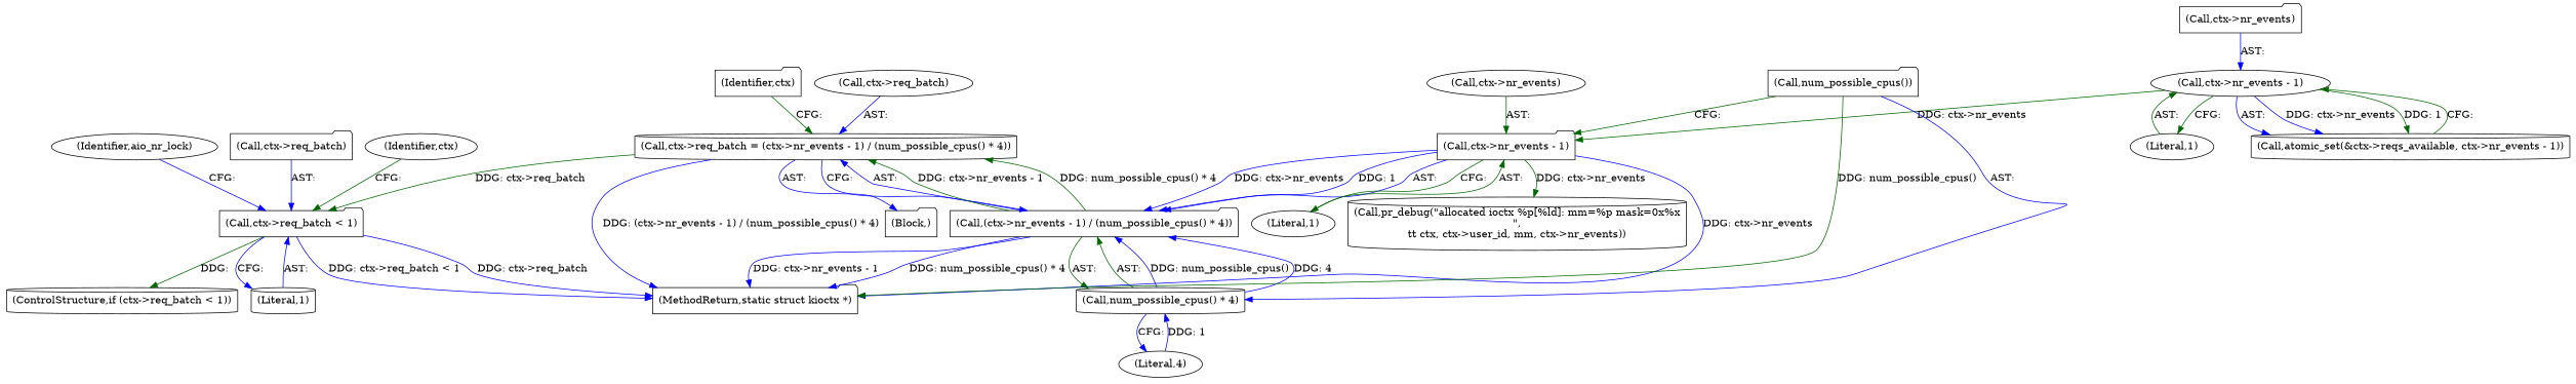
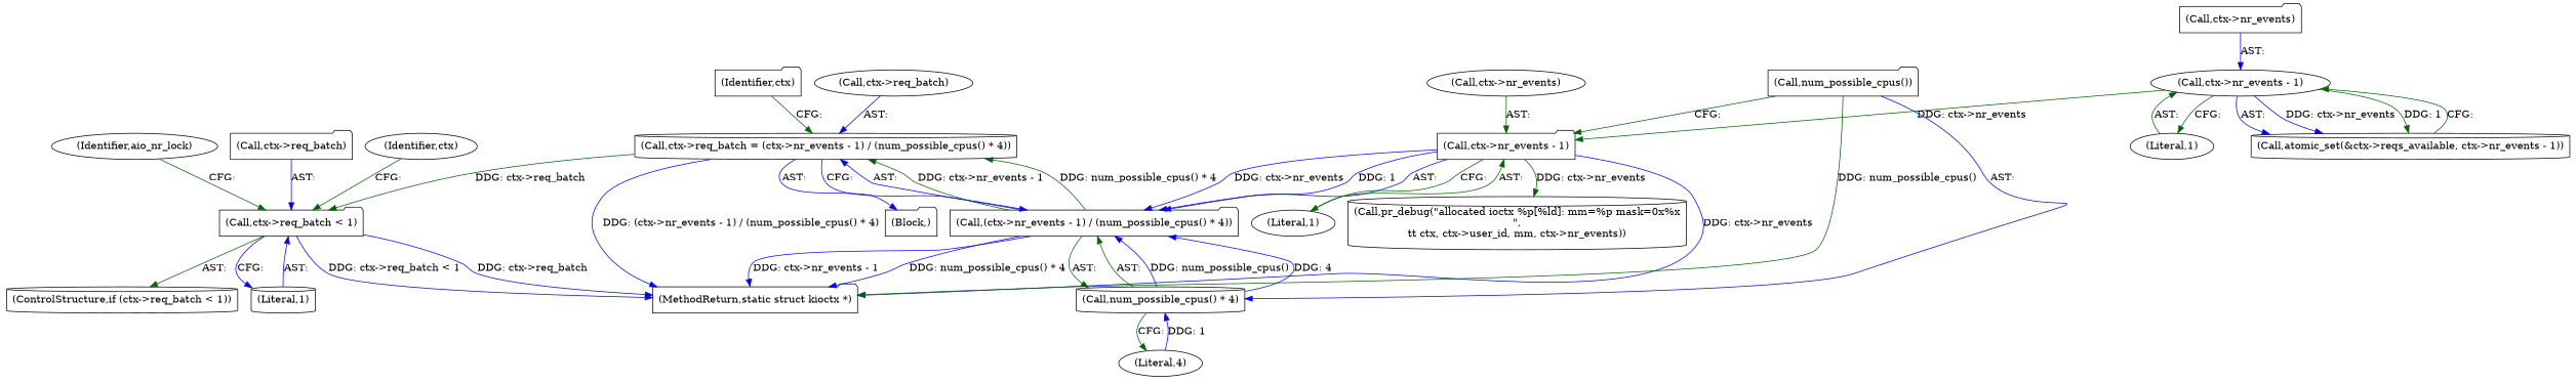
  digraph {
    node [shape=folder]
    edge [color=blue]
    n1 [label="(Call,ctx->req_batch < 1)"]
    n2 [label="(ControlStructure,if (ctx->req_batch < 1))" shape=cylinder]
    n3 [label="(Literal,1)" shape=cylinder]
    n4 [label="(MethodReturn,static struct kioctx *)"]
    n5 [label="(Call,ctx->req_batch = (ctx->nr_events - 1) / (num_possible_cpus() * 4))" shape=cylinder]
    n6 [label="(Call,(ctx->nr_events - 1) / (num_possible_cpus() * 4))"]
    n7 [label="(Block,)"]
    n8 [label="(Call,num_possible_cpus() * 4)" shape=cylinder]
    n9 [label="(Literal,4)" shape=ellipse]
    n10 [label="(Call,ctx->nr_events - 1)"]
    n11 [label="(Literal,1)" shape=ellipse]
    n12 [label="(Call,pr_debug(\"allocated ioctx %p[%ld]: mm=%p mask=0x%x\n\",\n\t\t ctx, ctx->user_id, mm, ctx->nr_events))" shape=cylinder]
    n13 [label="(Call,ctx->nr_events - 1)" shape=ellipse]
    n14 [label="(Call,atomic_set(&ctx->reqs_available, ctx->nr_events - 1))" shape=cylinder]
    n15 [label="(Literal,1)" shape=ellipse]
    n16 [label="(Call,num_possible_cpus())"]
    n17 [label="(Call,ctx->nr_events)"]
    n18 [label="(Identifier,aio_nr_lock)" shape=ellipse]
    n19 [label="(Identifier,ctx)"]
    n20 [label="(Call,ctx->req_batch)" shape=ellipse]
    n21 [label="(Call,ctx->nr_events)" shape=ellipse]
    n22 [label="(Call,ctx->req_batch)"]
    n23 [label="(Identifier,ctx)" shape=ellipse]
-   n1 -> n2 [color=darkgreen label="DDG: "]
+   n1 -> n2 [color=darkgreen label="AST: "]
    n1 -> n3 [label="CFG: "]
    n1 -> n4 [label="DDG: ctx->req_batch < 1"]
    n1 -> n4 [label="DDG: ctx->req_batch"]
    n3 -> n1 [label="AST: "]
    n5 -> n1 [color=darkgreen label="DDG: ctx->req_batch"]
    n5 -> n4 [label="DDG: (ctx->nr_events - 1) / (num_possible_cpus() * 4)"]
    n5 -> n6 [label="CFG: "]
    n5 -> n7 [label="AST: "]
    n6 -> n4 [label="DDG: num_possible_cpus() * 4"]
    n6 -> n4 [label="DDG: ctx->nr_events - 1"]
    n6 -> n5 [label="AST: "]
    n6 -> n5 [color=darkgreen label="DDG: ctx->nr_events - 1"]
    n6 -> n5 [color=darkgreen label="DDG: num_possible_cpus() * 4"]
    n6 -> n8 [color=darkgreen label="AST: "]
    n8 -> n6 [color=darkgreen label="AST: "]
    n8 -> n6 [label="DDG: num_possible_cpus()"]
    n8 -> n6 [label="DDG: 4"]
-   n8 -> n9 [label="CFG: "]
+   n8 -> n9 [color=darkgreen label="CFG: "]
    n9 -> n8 [label="DDG: 1"]
    n10 -> n4 [label="DDG: ctx->nr_events"]
    n10 -> n6 [label="AST: "]
    n10 -> n6 [label="DDG: ctx->nr_events"]
    n10 -> n6 [label="DDG: 1"]
    n10 -> n11 [color=darkgreen label="CFG: "]
    n10 -> n12 [color=darkgreen label="DDG: ctx->nr_events"]
    n11 -> n10 [color=darkgreen label="AST: "]
    n13 -> n10 [color=darkgreen label="DDG: ctx->nr_events"]
    n13 -> n14 [label="AST: "]
    n13 -> n14 [label="DDG: ctx->nr_events"]
    n13 -> n14 [color=darkgreen label="DDG: 1"]
    n13 -> n15 [color=darkgreen label="CFG: "]
    n14 -> n13 [color=darkgreen label="CFG: "]
    n15 -> n13 [color=darkgreen label="AST: "]
    n16 -> n4 [color=darkgreen label="DDG: num_possible_cpus()"]
    n16 -> n8 [label="AST: "]
    n16 -> n10 [color=darkgreen label="CFG: "]
    n17 -> n13 [label="AST: "]
-   n18 -> n1 [label="CFG: "]
+   n18 -> n1 [color=darkgreen label="CFG: "]
    n19 -> n5 [color=darkgreen label="CFG: "]
    n20 -> n5 [label="AST: "]
    n21 -> n10 [color=darkgreen label="AST: "]
    n22 -> n1 [label="AST: "]
    n23 -> n1 [color=darkgreen label="CFG: "]
  }
